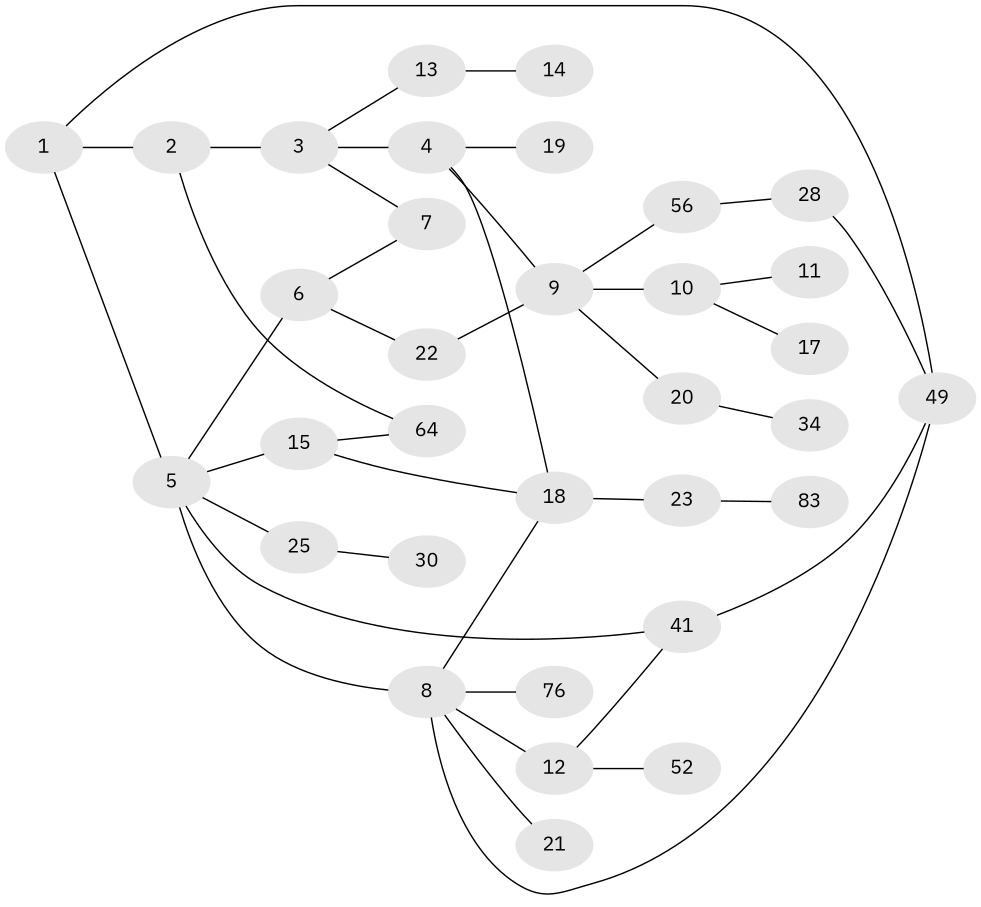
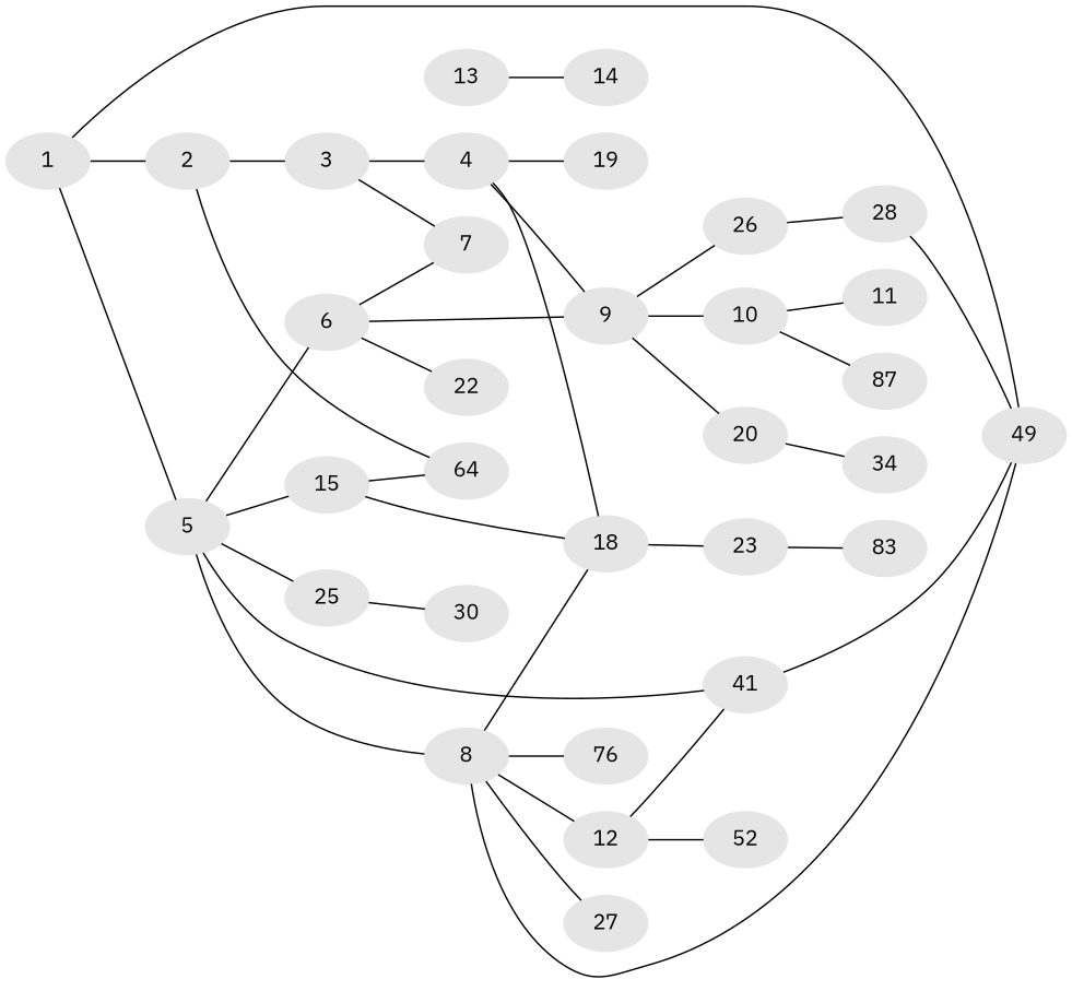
  graph {
    fontname="IBM Plex Sans"
    rankdir=LR
    node [color=gray90 fontname="IBM Plex Sans" style=filled]
    edge [fontname="IBM Plex Sans" weight=1.0]
    1
    2
    5
    n4 [label=49]
    3
    n6 [label=64]
    6
    8
    15
    n10 [label=41]
    25
    4
    7
    13
    19
    9
    18
    14
    10
    20
-   26 [label=56]
+   26
    23
    22
    12
    n25 [label=76]
-   27 [label=21]
+   27
    30
    n28 [label=52]
    11
-   17
+   17 [label=87]
    34
    28
    n33 [label=83]
    1 -- 2
    1 -- 5
    1 -- n4
    2 -- 3 [weight=2.0]
    2 -- n6
    5 -- 6
    5 -- 8
    5 -- 15
    5 -- n10
    5 -- 25
    3 -- 4 [weight=2.0]
    3 -- 7
-   3 -- 13
    6 -- 7
-   22 -- 9
+   6 -- 9
    6 -- 22
    8 -- n4
    8 -- 18
    8 -- 12
    8 -- n25 [weight=2.0]
    8 -- 27
    15 -- n6 [weight=2.0]
    15 -- 18
    n10 -- n4
    25 -- 30
    4 -- 19
    4 -- 9
    4 -- 18
    13 -- 14
    9 -- 10
    9 -- 20
    9 -- 26
    18 -- 23
    10 -- 11
    10 -- 17
    20 -- 34
    26 -- 28
    23 -- n33
    12 -- n10
    12 -- n28
    28 -- n4
  }
